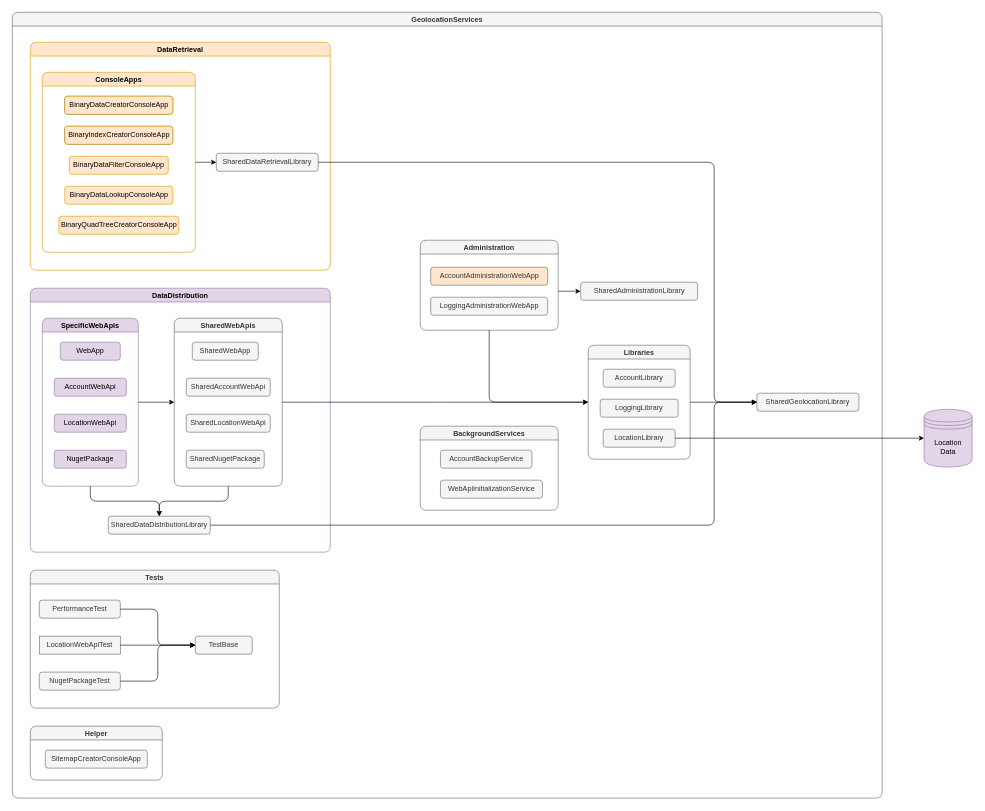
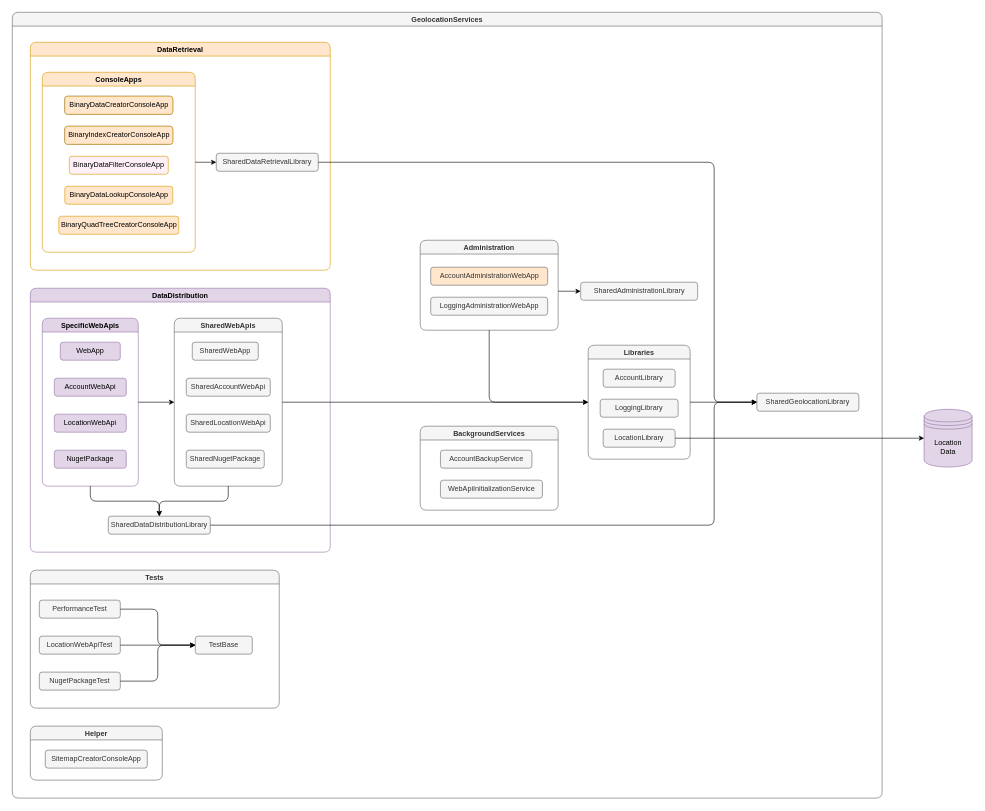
  <mxCell id="0" />
  <mxCell id="1" parent="0" />
  <mxCell id="2" value="GeolocationServices" style="swimlane;fillColor=#f5f5f5;strokeColor=#666666;shadow=0;flipH=0;flipV=0;rounded=1;swimlaneLine=1;fontColor=#333333;" parent="1" vertex="1"><mxGeometry x="20" y="20" width="1450" height="1310" as="geometry"><mxRectangle x="70" y="10" width="150" height="23" as="alternateBounds" /></mxGeometry></mxCell>
  <mxCell id="3" value="DataRetrieval" style="swimlane;fillColor=#ffe6cc;strokeColor=#d79b00;rounded=1;swimlaneFillColor=none;" parent="2" vertex="1"><mxGeometry x="30" y="50" width="500" height="380" as="geometry" /></mxCell>
  <mxCell id="4" value="ConsoleApps" style="swimlane;fillColor=#ffe6cc;strokeColor=#d79b00;rounded=1;" parent="3" vertex="1"><mxGeometry x="20" y="50" width="255" height="300" as="geometry" /></mxCell>
  <mxCell id="5" value="BinaryDataCreatorConsoleApp" style="whiteSpace=wrap;html=1;fillColor=#FFF0F8;strokeColor=#36393d;glass=0;rounded=1;" parent="4" vertex="1"><mxGeometry x="37.5" y="40" width="180" height="30" as="geometry" /></mxCell>
  <mxCell id="6" value="BinaryIndexCreatorConsoleApp" style="whiteSpace=wrap;html=1;fillColor=#FFF0F8;strokeColor=#36393d;glass=0;rounded=1;" parent="4" vertex="1"><mxGeometry x="37.5" y="90" width="180" height="30" as="geometry" /></mxCell>
  <mxCell id="7" value="BinaryDataLookupConsoleApp" style="whiteSpace=wrap;html=1;fillColor=#ffe6cc;strokeColor=#d79b00;glass=0;rounded=1;" parent="4" vertex="1"><mxGeometry x="37.5" y="190" width="180" height="30" as="geometry" /></mxCell>
  <mxCell id="8" value="BinaryQuadTreeCreatorConsoleApp" style="whiteSpace=wrap;html=1;fillColor=#ffe6cc;strokeColor=#d79b00;glass=0;rounded=1;" parent="4" vertex="1"><mxGeometry x="27.5" y="240" width="200" height="30" as="geometry" /></mxCell>
  <mxCell id="9" value="BinaryDataCreatorConsoleApp" style="whiteSpace=wrap;html=1;fillColor=#ffe6cc;strokeColor=#d79b00;glass=0;rounded=1;" parent="4" vertex="1"><mxGeometry x="37.5" y="40" width="180" height="30" as="geometry" /></mxCell>
  <mxCell id="10" value="BinaryIndexCreatorConsoleApp" style="whiteSpace=wrap;html=1;fillColor=#ffe6cc;strokeColor=#d79b00;glass=0;rounded=1;" parent="4" vertex="1"><mxGeometry x="37.5" y="90" width="180" height="30" as="geometry" /></mxCell>
- <mxCell id="11" value="BinaryDataFilterConsoleApp" style="whiteSpace=wrap;html=1;fillColor=#ffe6cc;strokeColor=#d79b00;glass=0;rounded=1;" parent="4" vertex="1"><mxGeometry x="45" y="140" width="165" height="30" as="geometry" /></mxCell>
+ <mxCell id="11" value="BinaryDataFilterConsoleApp" style="whiteSpace=wrap;html=1;fillColor=#fff0f8;strokeColor=#d79b00;glass=0;rounded=1;" parent="4" vertex="1"><mxGeometry x="45" y="140" width="165" height="30" as="geometry" /></mxCell>
  <mxCell id="12" value="SharedDataRetrievalLibrary" style="whiteSpace=wrap;html=1;fillColor=#f5f5f5;strokeColor=#666666;rounded=1;fillOpacity=100;fontColor=#333333;" parent="3" vertex="1"><mxGeometry x="310" y="185" width="170" height="30" as="geometry" /></mxCell>
  <mxCell id="13" value="" style="endArrow=classic;html=1;exitX=1;exitY=0.5;exitDx=0;exitDy=0;entryX=0;entryY=0.5;entryDx=0;entryDy=0;" parent="3" source="4" target="12" edge="1"><mxGeometry width="50" height="50" relative="1" as="geometry"><mxPoint x="370" y="310" as="sourcePoint" /><mxPoint x="420" y="260" as="targetPoint" /></mxGeometry></mxCell>
  <mxCell id="14" value="DataDistribution" style="swimlane;fillColor=#e1d5e7;strokeColor=#9673a6;rounded=1;" parent="2" vertex="1"><mxGeometry x="30" y="460" width="500" height="440" as="geometry"><mxRectangle x="30" y="50" width="120" height="23" as="alternateBounds" /></mxGeometry></mxCell>
  <mxCell id="15" value="SharedDataDistributionLibrary" style="whiteSpace=wrap;html=1;fillColor=#f5f5f5;strokeColor=#666666;rounded=1;fillOpacity=100;fontColor=#333333;" parent="14" vertex="1"><mxGeometry x="130" y="380" width="170" height="30" as="geometry" /></mxCell>
  <mxCell id="16" value="SpecificWebApis" style="swimlane;fillColor=#e1d5e7;strokeColor=#9673a6;startSize=23;rounded=1;" parent="14" vertex="1"><mxGeometry x="20" y="50" width="160" height="280" as="geometry" /></mxCell>
  <mxCell id="17" value="WebApp" style="whiteSpace=wrap;html=1;fillColor=#e1d5e7;strokeColor=#9673a6;rounded=1;" parent="16" vertex="1"><mxGeometry x="30" y="40" width="100" height="30" as="geometry" /></mxCell>
  <mxCell id="18" value="LocationWebApi" style="whiteSpace=wrap;html=1;fillColor=#e1d5e7;strokeColor=#9673a6;rounded=1;" parent="16" vertex="1"><mxGeometry x="20" y="160" width="120" height="30" as="geometry" /></mxCell>
  <mxCell id="19" value="NugetPackage" style="whiteSpace=wrap;html=1;fillColor=#e1d5e7;strokeColor=#9673a6;rounded=1;" parent="16" vertex="1"><mxGeometry x="20" y="220" width="120" height="30" as="geometry" /></mxCell>
  <mxCell id="20" value="AccountWebApi" style="whiteSpace=wrap;html=1;fillColor=#e1d5e7;strokeColor=#9673a6;rounded=1;" parent="16" vertex="1"><mxGeometry x="20" y="100" width="120" height="30" as="geometry" /></mxCell>
  <mxCell id="21" value="SharedWebApis" style="swimlane;fillColor=#f5f5f5;strokeColor=#666666;fontColor=#333333;startSize=23;rounded=1;" parent="14" vertex="1"><mxGeometry x="240" y="50" width="180" height="280" as="geometry" /></mxCell>
  <mxCell id="22" value="SharedWebApp" style="whiteSpace=wrap;html=1;fillColor=#f5f5f5;strokeColor=#666666;rounded=1;fontColor=#333333;" parent="21" vertex="1"><mxGeometry x="30" y="40" width="110" height="30" as="geometry" /></mxCell>
  <mxCell id="23" value="SharedLocationWebApi" style="whiteSpace=wrap;html=1;fillColor=#f5f5f5;strokeColor=#666666;rounded=1;fontColor=#333333;" parent="21" vertex="1"><mxGeometry x="20" y="160" width="140" height="30" as="geometry" /></mxCell>
  <mxCell id="24" value="SharedNugetPackage" style="whiteSpace=wrap;html=1;fillColor=#f5f5f5;strokeColor=#666666;rounded=1;fontColor=#333333;" parent="21" vertex="1"><mxGeometry x="20" y="220" width="130" height="30" as="geometry" /></mxCell>
  <mxCell id="25" value="SharedAccountWebApi" style="whiteSpace=wrap;html=1;fillColor=#f5f5f5;strokeColor=#666666;rounded=1;fontColor=#333333;" parent="21" vertex="1"><mxGeometry x="20" y="100" width="140" height="30" as="geometry" /></mxCell>
  <mxCell id="26" value="" style="endArrow=classic;html=1;rounded=1;exitX=0.5;exitY=1;exitDx=0;exitDy=0;entryX=0.5;entryY=0;entryDx=0;entryDy=0;edgeStyle=orthogonalEdgeStyle;" parent="14" source="21" target="15" edge="1"><mxGeometry width="50" height="50" relative="1" as="geometry"><mxPoint x="330" y="380" as="sourcePoint" /><mxPoint x="380" y="330" as="targetPoint" /></mxGeometry></mxCell>
  <mxCell id="27" value="" style="endArrow=classic;html=1;rounded=0;exitX=1;exitY=0.5;exitDx=0;exitDy=0;entryX=0;entryY=0.5;entryDx=0;entryDy=0;" parent="14" source="16" target="21" edge="1"><mxGeometry width="50" height="50" relative="1" as="geometry"><mxPoint x="190" y="210" as="sourcePoint" /><mxPoint x="240" y="160" as="targetPoint" /></mxGeometry></mxCell>
  <mxCell id="28" value="" style="endArrow=classic;html=1;rounded=1;exitX=0.5;exitY=1;exitDx=0;exitDy=0;entryX=0.5;entryY=0;entryDx=0;entryDy=0;edgeStyle=orthogonalEdgeStyle;" parent="14" source="16" target="15" edge="1"><mxGeometry width="50" height="50" relative="1" as="geometry"><mxPoint x="70" y="420" as="sourcePoint" /><mxPoint x="120" y="370" as="targetPoint" /></mxGeometry></mxCell>
  <mxCell id="29" value="BackgroundServices" style="swimlane;fillColor=#f5f5f5;strokeColor=#666666;rounded=1;fontColor=#333333;" parent="2" vertex="1"><mxGeometry x="680" y="690" width="230" height="140" as="geometry" /></mxCell>
  <mxCell id="30" value="WebApiInitializationService" style="whiteSpace=wrap;html=1;fillColor=#f5f5f5;strokeColor=#666666;rounded=1;fontColor=#333333;" parent="29" vertex="1"><mxGeometry x="33.75" y="90" width="170" height="30" as="geometry" /></mxCell>
  <mxCell id="31" value="AccountBackupService" style="whiteSpace=wrap;html=1;fillColor=#f5f5f5;strokeColor=#666666;rounded=1;fontColor=#333333;" parent="29" vertex="1"><mxGeometry x="33.75" y="40" width="152.5" height="30" as="geometry" /></mxCell>
  <mxCell id="32" value="Tests" style="swimlane;fillColor=#f5f5f5;strokeColor=#666666;rounded=1;fontColor=#333333;" parent="2" vertex="1"><mxGeometry x="30" y="930" width="415" height="230" as="geometry" /></mxCell>
  <mxCell id="33" value="TestBase" style="whiteSpace=wrap;html=1;fillColor=#f5f5f5;strokeColor=#666666;rounded=1;fontColor=#333333;" parent="32" vertex="1"><mxGeometry x="275" y="110" width="95" height="30" as="geometry" /></mxCell>
- <mxCell id="34" value="LocationWebApiTest" style="whiteSpace=wrap;html=1;fillColor=#f5f5f5;strokeColor=#666666;fontColor=#333333;rounded=0;" parent="32" vertex="1"><mxGeometry x="15" y="110" width="135" height="30" as="geometry" /></mxCell>
+ <mxCell id="34" value="LocationWebApiTest" style="whiteSpace=wrap;html=1;fillColor=#f5f5f5;strokeColor=#666666;rounded=1;fontColor=#333333;" parent="32" vertex="1"><mxGeometry x="15" y="110" width="135" height="30" as="geometry" /></mxCell>
  <mxCell id="35" value="PerformanceTest" style="whiteSpace=wrap;html=1;fillColor=#f5f5f5;strokeColor=#666666;rounded=1;fontColor=#333333;" parent="32" vertex="1"><mxGeometry x="15" y="50" width="135" height="30" as="geometry" /></mxCell>
  <mxCell id="36" value="" style="endArrow=classic;html=1;exitX=1;exitY=0.5;exitDx=0;exitDy=0;entryX=0;entryY=0.5;entryDx=0;entryDy=0;edgeStyle=orthogonalEdgeStyle;arcSize=20;fillColor=#d5e8d4;strokeColor=#000000;" parent="32" source="35" target="33" edge="1"><mxGeometry width="50" height="50" relative="1" as="geometry"><mxPoint x="470" y="80" as="sourcePoint" /><mxPoint x="520" y="30" as="targetPoint" /></mxGeometry></mxCell>
  <mxCell id="37" value="" style="endArrow=classic;html=1;exitX=1;exitY=0.5;exitDx=0;exitDy=0;entryX=0;entryY=0.5;entryDx=0;entryDy=0;edgeStyle=orthogonalEdgeStyle;arcSize=20;fillColor=#d5e8d4;strokeColor=#000000;" parent="32" source="34" target="33" edge="1"><mxGeometry width="50" height="50" relative="1" as="geometry"><mxPoint x="180" y="150" as="sourcePoint" /><mxPoint x="230" y="100" as="targetPoint" /></mxGeometry></mxCell>
  <mxCell id="38" value="NugetPackageTest" style="whiteSpace=wrap;html=1;fillColor=#f5f5f5;strokeColor=#666666;rounded=1;fontColor=#333333;" parent="32" vertex="1"><mxGeometry x="15" y="170" width="135" height="30" as="geometry" /></mxCell>
  <mxCell id="39" value="" style="endArrow=classic;html=1;exitX=1;exitY=0.5;exitDx=0;exitDy=0;entryX=0;entryY=0.5;entryDx=0;entryDy=0;edgeStyle=orthogonalEdgeStyle;arcSize=20;fillColor=#d5e8d4;strokeColor=#000000;" parent="32" source="38" target="33" edge="1"><mxGeometry width="50" height="50" relative="1" as="geometry"><mxPoint x="160" y="135" as="sourcePoint" /><mxPoint x="285" y="105" as="targetPoint" /></mxGeometry></mxCell>
  <mxCell id="40" value="SharedGeolocationLibrary" style="whiteSpace=wrap;html=1;fillColor=#f5f5f5;strokeColor=#666666;rounded=1;fontColor=#333333;" parent="2" vertex="1"><mxGeometry x="1241.25" y="635" width="170" height="30" as="geometry" /></mxCell>
  <mxCell id="41" value="Libraries" style="swimlane;fillColor=#f5f5f5;strokeColor=#666666;rounded=1;fontColor=#333333;" parent="2" vertex="1"><mxGeometry x="960" y="555" width="170" height="190" as="geometry" /></mxCell>
  <mxCell id="42" value="AccountLibrary" style="whiteSpace=wrap;html=1;fillColor=#f5f5f5;strokeColor=#666666;rounded=1;fontColor=#333333;" parent="41" vertex="1"><mxGeometry x="25" y="40" width="120" height="30" as="geometry" /></mxCell>
  <mxCell id="43" value="LocationLibrary" style="whiteSpace=wrap;html=1;fillColor=#f5f5f5;strokeColor=#666666;rounded=1;fontColor=#333333;" parent="41" vertex="1"><mxGeometry x="25" y="140" width="120" height="30" as="geometry" /></mxCell>
  <mxCell id="44" value="LoggingLibrary" style="whiteSpace=wrap;html=1;fillColor=#f5f5f5;strokeColor=#666666;rounded=1;fontColor=#333333;" parent="41" vertex="1"><mxGeometry x="20" y="90" width="130" height="30" as="geometry" /></mxCell>
  <mxCell id="45" value="" style="endArrow=classic;html=1;rounded=1;exitX=1;exitY=0.5;exitDx=0;exitDy=0;entryX=0;entryY=0.5;entryDx=0;entryDy=0;edgeStyle=orthogonalEdgeStyle;" parent="2" source="41" target="40" edge="1"><mxGeometry width="50" height="50" relative="1" as="geometry"><mxPoint x="1120" y="580" as="sourcePoint" /><mxPoint x="1170" y="530" as="targetPoint" /><Array as="points"><mxPoint x="1200" y="650" /><mxPoint x="1200" y="650" /></Array></mxGeometry></mxCell>
  <mxCell id="46" value="Administration" style="swimlane;rounded=1;fillColor=#f5f5f5;fontColor=#333333;strokeColor=#666666;" parent="2" vertex="1"><mxGeometry x="680" y="380" width="230" height="150" as="geometry" /></mxCell>
  <mxCell id="47" value="AccountAdministrationWebApp" style="whiteSpace=wrap;html=1;fillColor=#ffe6cc;strokeColor=#666666;rounded=1;fontColor=#333333;" parent="46" vertex="1"><mxGeometry x="17.5" y="45" width="195" height="30" as="geometry" /></mxCell>
  <mxCell id="48" value="LoggingAdministrationWebApp" style="whiteSpace=wrap;html=1;fillColor=#f5f5f5;strokeColor=#666666;rounded=1;fontColor=#333333;" parent="46" vertex="1"><mxGeometry x="17.5" y="95" width="195" height="30" as="geometry" /></mxCell>
  <mxCell id="49" value="" style="endArrow=classic;html=1;rounded=1;exitX=0.5;exitY=1;exitDx=0;exitDy=0;entryX=0;entryY=0.5;entryDx=0;entryDy=0;edgeStyle=orthogonalEdgeStyle;" parent="2" source="46" target="41" edge="1"><mxGeometry width="50" height="50" relative="1" as="geometry"><mxPoint x="910" y="390" as="sourcePoint" /><mxPoint x="960" y="340" as="targetPoint" /><Array as="points"><mxPoint x="795" y="650" /></Array></mxGeometry></mxCell>
  <mxCell id="50" value="" style="endArrow=classic;html=1;exitX=1;exitY=0.5;exitDx=0;exitDy=0;entryX=0;entryY=0.5;entryDx=0;entryDy=0;edgeStyle=orthogonalEdgeStyle;arcSize=20;fillColor=#d5e8d4;strokeColor=#000000;" parent="2" source="12" target="40" edge="1"><mxGeometry width="50" height="50" relative="1" as="geometry"><mxPoint x="1221.25" y="470" as="sourcePoint" /><mxPoint x="1271.25" y="420" as="targetPoint" /><Array as="points"><mxPoint x="1170" y="250" /><mxPoint x="1170" y="650" /></Array></mxGeometry></mxCell>
  <mxCell id="51" value="" style="endArrow=classic;html=1;rounded=1;entryX=0;entryY=0.5;entryDx=0;entryDy=0;edgeStyle=orthogonalEdgeStyle;exitX=1;exitY=0.5;exitDx=0;exitDy=0;" parent="2" source="21" target="41" edge="1"><mxGeometry width="50" height="50" relative="1" as="geometry"><mxPoint x="640" y="650" as="sourcePoint" /><mxPoint x="760" y="580" as="targetPoint" /><Array as="points"><mxPoint x="710" y="650" /><mxPoint x="710" y="650" /></Array></mxGeometry></mxCell>
  <mxCell id="52" value="Helper" style="swimlane;fillColor=#f5f5f5;strokeColor=#666666;rounded=1;fontColor=#333333;" parent="2" vertex="1"><mxGeometry x="30" y="1190" width="220" height="90" as="geometry" /></mxCell>
  <mxCell id="53" value="SitemapCreatorConsoleApp" style="whiteSpace=wrap;html=1;fillColor=#f5f5f5;strokeColor=#666666;rounded=1;fontColor=#333333;" parent="52" vertex="1"><mxGeometry x="25" y="40" width="170" height="30" as="geometry" /></mxCell>
  <mxCell id="54" value="" style="endArrow=classic;html=1;rounded=1;exitX=1;exitY=0.5;exitDx=0;exitDy=0;entryX=0;entryY=0.5;entryDx=0;entryDy=0;edgeStyle=orthogonalEdgeStyle;" parent="2" source="15" target="40" edge="1"><mxGeometry width="50" height="50" relative="1" as="geometry"><mxPoint x="710" y="740" as="sourcePoint" /><mxPoint x="760" y="690" as="targetPoint" /><Array as="points"><mxPoint x="1170" y="855" /><mxPoint x="1170" y="650" /></Array></mxGeometry></mxCell>
  <mxCell id="55" value="SharedAdministrationLibrary" style="whiteSpace=wrap;html=1;fillColor=#f5f5f5;strokeColor=#666666;rounded=1;fontColor=#333333;" parent="2" vertex="1"><mxGeometry x="947.5" y="450" width="195" height="30" as="geometry" /></mxCell>
  <mxCell id="56" value="" style="endArrow=classic;html=1;rounded=1;entryX=0;entryY=0.5;entryDx=0;entryDy=0;" parent="2" target="55" edge="1"><mxGeometry width="50" height="50" relative="1" as="geometry"><mxPoint x="910" y="465" as="sourcePoint" /><mxPoint x="1030" y="390" as="targetPoint" /></mxGeometry></mxCell>
  <mxCell id="57" value="Location&lt;br&gt;Data" style="shape=datastore;whiteSpace=wrap;html=1;fillColor=#e1d5e7;strokeColor=#9673a6;" parent="1" vertex="1"><mxGeometry x="1540" y="681.87" width="80" height="96.25" as="geometry" /></mxCell>
  <mxCell id="58" value="" style="endArrow=classic;html=1;rounded=1;exitX=1;exitY=0.5;exitDx=0;exitDy=0;edgeStyle=orthogonalEdgeStyle;entryX=0;entryY=0.5;entryDx=0;entryDy=0;" parent="1" source="43" target="57" edge="1"><mxGeometry width="50" height="50" relative="1" as="geometry"><mxPoint x="1240" y="800" as="sourcePoint" /><mxPoint x="1520" y="760" as="targetPoint" /></mxGeometry></mxCell>
